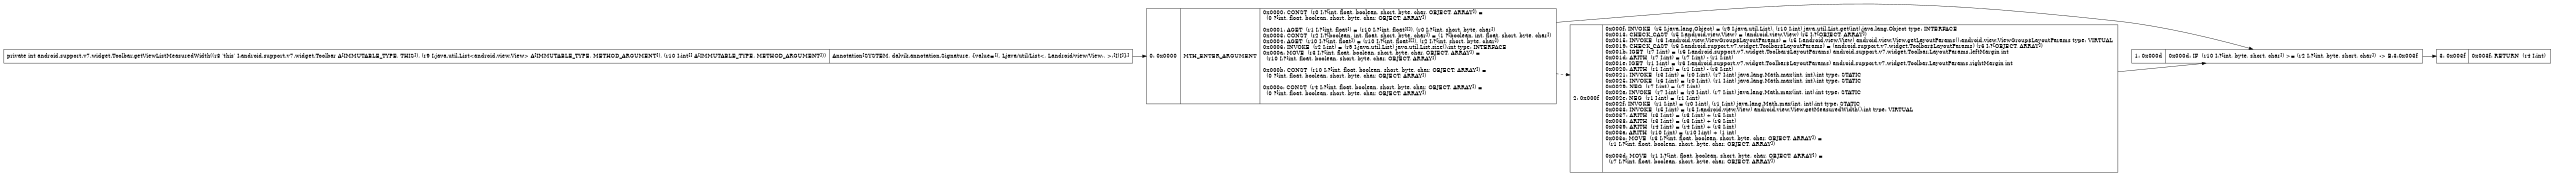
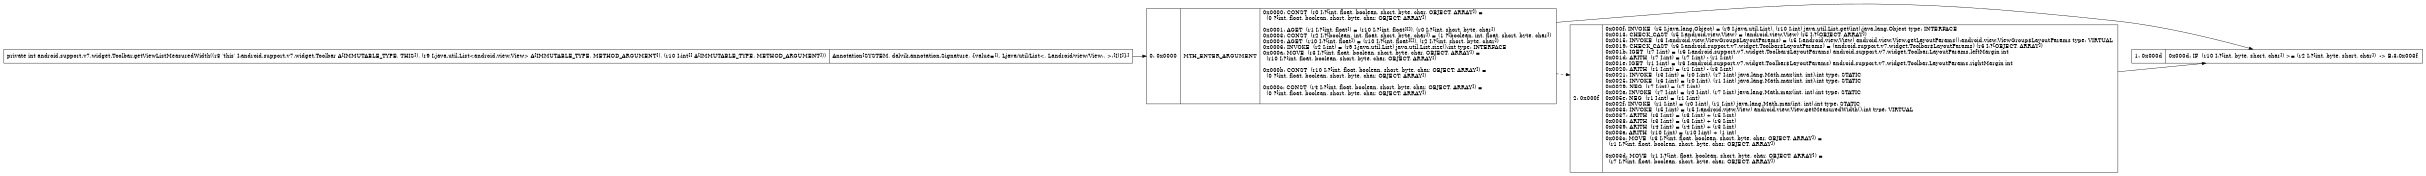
  digraph {
    rankdir=LR
    node [shape=record]
    n1 [label="{0\:\ 0x0000|MTH_ENTER_ARGUMENT\l|0x0000: CONST  (r0 I:?[int, float, boolean, short, byte, char, OBJECT, ARRAY]) = \l  (0 ?[int, float, boolean, short, byte, char, OBJECT, ARRAY])\l \l0x0001: AGET  (r1 I:?[int, float]) = (r10 I:?[int, float][]), (r0 I:?[int, short, byte, char]) \l0x0003: CONST  (r2 I:?[boolean, int, float, short, byte, char]) = (1 ?[boolean, int, float, short, byte, char]) \l0x0004: AGET  (r10 I:?[int, float]) = (r10 I:?[int, float][]), (r2 I:?[int, short, byte, char]) \l0x0006: INVOKE  (r2 I:int) = (r9 I:java.util.List) java.util.List.size():int type: INTERFACE \l0x000a: MOVE  (r3 I:?[int, float, boolean, short, byte, char, OBJECT, ARRAY]) = \l  (r10 I:?[int, float, boolean, short, byte, char, OBJECT, ARRAY])\l \l0x000b: CONST  (r10 I:?[int, float, boolean, short, byte, char, OBJECT, ARRAY]) = \l  (0 ?[int, float, boolean, short, byte, char, OBJECT, ARRAY])\l \l0x000c: CONST  (r4 I:?[int, float, boolean, short, byte, char, OBJECT, ARRAY]) = \l  (0 ?[int, float, boolean, short, byte, char, OBJECT, ARRAY])\l \l}"]
    n2 [label="{1\:\ 0x000d|0x000d: IF  (r10 I:?[int, byte, short, char]) \>= (r2 I:?[int, byte, short, char])  \-\> B:3:0x003f \l}"]
-   n3 [label="{2\:\ 0x000f|0x000f: INVOKE  (r5 I:java.lang.Object) = (r9 I:java.util.List), (r10 I:int) java.util.List.get(int):java.lang.Object type: INTERFACE \l0x0013: CHECK_CAST  (r5 I:android.view.View) = (android.view.View) (r5 I:?[OBJECT, ARRAY]) \l0x0015: INVOKE  (r6 I:android.view.ViewGroup$LayoutParams) = (r5 I:android.view.View) android.view.View.getLayoutParams():android.view.ViewGroup$LayoutParams type: VIRTUAL \l0x0019: CHECK_CAST  (r6 I:android.support.v7.widget.Toolbar$LayoutParams) = (android.support.v7.widget.Toolbar$LayoutParams) (r6 I:?[OBJECT, ARRAY]) \l0x001b: IGET  (r7 I:int) = (r6 I:android.support.v7.widget.Toolbar$LayoutParams) android.support.v7.widget.Toolbar.LayoutParams.leftMargin int \l0x001d: ARITH  (r7 I:int) = (r7 I:int) \- (r1 I:int) \l0x001e: IGET  (r1 I:int) = (r6 I:android.support.v7.widget.Toolbar$LayoutParams) android.support.v7.widget.Toolbar.LayoutParams.rightMargin int \l0x0020: ARITH  (r1 I:int) = (r1 I:int) \- (r3 I:int) \l0x0021: INVOKE  (r3 I:int) = (r0 I:int), (r7 I:int) java.lang.Math.max(int, int):int type: STATIC \l0x0025: INVOKE  (r6 I:int) = (r0 I:int), (r1 I:int) java.lang.Math.max(int, int):int type: STATIC \l0x0029: NEG  (r7 I:int) = (r7 I:int) \l0x002a: INVOKE  (r7 I:int) = (r0 I:int), (r7 I:int) java.lang.Math.max(int, int):int type: STATIC \l0x002e: NEG  (r1 I:int) = (r1 I:int) \l0x002f: INVOKE  (r1 I:int) = (r0 I:int), (r1 I:int) java.lang.Math.max(int, int):int type: STATIC \l0x0033: INVOKE  (r5 I:int) = (r5 I:android.view.View) android.view.View.getMeasuredWidth():int type: VIRTUAL \l0x0037: ARITH  (r3 I:int) = (r3 I:int) + (r5 I:int) \l0x0038: ARITH  (r3 I:int) = (r3 I:int) + (r6 I:int) \l0x0039: ARITH  (r4 I:int) = (r4 I:int) + (r3 I:int) \l0x003a: ARITH  (r10 I:int) = (r10 I:int) + (1 int) \l0x003c: MOVE  (r3 I:?[int, float, boolean, short, byte, char, OBJECT, ARRAY]) = \l  (r1 I:?[int, float, boolean, short, byte, char, OBJECT, ARRAY])\l \l0x003d: MOVE  (r1 I:?[int, float, boolean, short, byte, char, OBJECT, ARRAY]) = \l  (r7 I:?[int, float, boolean, short, byte, char, OBJECT, ARRAY])\l \l}"]
-   n4 [label="{3\:\ 0x003f|0x003f: RETURN  (r4 I:int) \l}"]
+   n3 [label="{2\:\ 0x000f|0x000f: INVOKE  (r5 I:java.lang.Object) = (r9 I:java.util.List), (r10 I:int) java.util.List.get(int):java.lang.Object type: INTERFACE \l0x0013: CHECK_CAST  (r5 I:android.view.View) = (android.view.View) (r5 I:?[OBJECT, ARRAY]) \l0x0015: INVOKE  (r6 I:android.view.ViewGroup$LayoutParams) = (r5 I:android.view.View) android.view.View.getLayoutParams():android.view.ViewGroup$LayoutParams type: VIRTUAL \l0x0019: CHECK_CAST  (r6 I:android.support.v7.widget.Toolbar$LayoutParams) = (android.support.v7.widget.Toolbar$LayoutParams) (r6 I:?[OBJECT, ARRAY]) \l0x001b: IGET  (r7 I:int) = (r6 I:android.support.v7.widget.Toolbar$LayoutParams) android.support.v7.widget.Toolbar.LayoutParams.leftMargin int \l0x001d: ARITH  (r7 I:int) = (r7 I:int) \- (r1 I:int) \l0x001e: IGET  (r1 I:int) = (r6 I:android.support.v7.widget.Toolbar$LayoutParams) android.support.v7.widget.Toolbar.LayoutParams.rightMargin int \l0x0020: ARITH  (r1 I:int) = (r1 I:int) \- (r3 I:int) \l0x0021: INVOKE  (r3 I:int) = (r0 I:int), (r7 I:int) java.lang.Math.max(int, int):int type: STATIC \l0x0025: INVOKE  (r6 I:int) = (r0 I:int), (r1 I:int) java.lang.Math.max(int, int):int type: STATIC \l0x0029: NEG  (r7 I:int) = (r7 I:int) \l0x002a: INVOKE  (r7 I:int) = (r0 I:int), (r7 I:int) java.lang.Math.max(int, int):int type: STATIC \l0x005e: NEG  (r1 I:int) = (r1 I:int) \l0x002f: INVOKE  (r1 I:int) = (r0 I:int), (r1 I:int) java.lang.Math.max(int, int):int type: STATIC \l0x0033: INVOKE  (r5 I:int) = (r5 I:android.view.View) android.view.View.getMeasuredWidth():int type: VIRTUAL \l0x0037: ARITH  (r3 I:int) = (r3 I:int) + (r5 I:int) \l0x0038: ARITH  (r3 I:int) = (r3 I:int) + (r6 I:int) \l0x0039: ARITH  (r4 I:int) = (r4 I:int) + (r3 I:int) \l0x003a: ARITH  (r10 I:int) = (r10 I:int) + (1 int) \l0x003c: MOVE  (r3 I:?[int, float, boolean, short, byte, char, OBJECT, ARRAY]) = \l  (r1 I:?[int, float, boolean, short, byte, char, OBJECT, ARRAY])\l \l0x003d: MOVE  (r1 I:?[int, float, boolean, short, byte, char, OBJECT, ARRAY]) = \l  (r7 I:?[int, float, boolean, short, byte, char, OBJECT, ARRAY])\l \l}"]
    n5 [label="{private int android.support.v7.widget.Toolbar.getViewListMeasuredWidth((r8 'this' I:android.support.v7.widget.Toolbar A[IMMUTABLE_TYPE, THIS]), (r9 I:java.util.List\<android.view.View\> A[IMMUTABLE_TYPE, METHOD_ARGUMENT]), (r10 I:int[] A[IMMUTABLE_TYPE, METHOD_ARGUMENT]))  | Annotation[SYSTEM, dalvik.annotation.Signature, \{value=[(, Ljava\/util\/List\<, Landroid\/view\/View;, \>;[I)I]\}]\l}"]
    n1 -> n2
    n1 -> n3 [style=dashed]
-   n2 -> n4
    n3 -> n2
    n5 -> n1
  }
